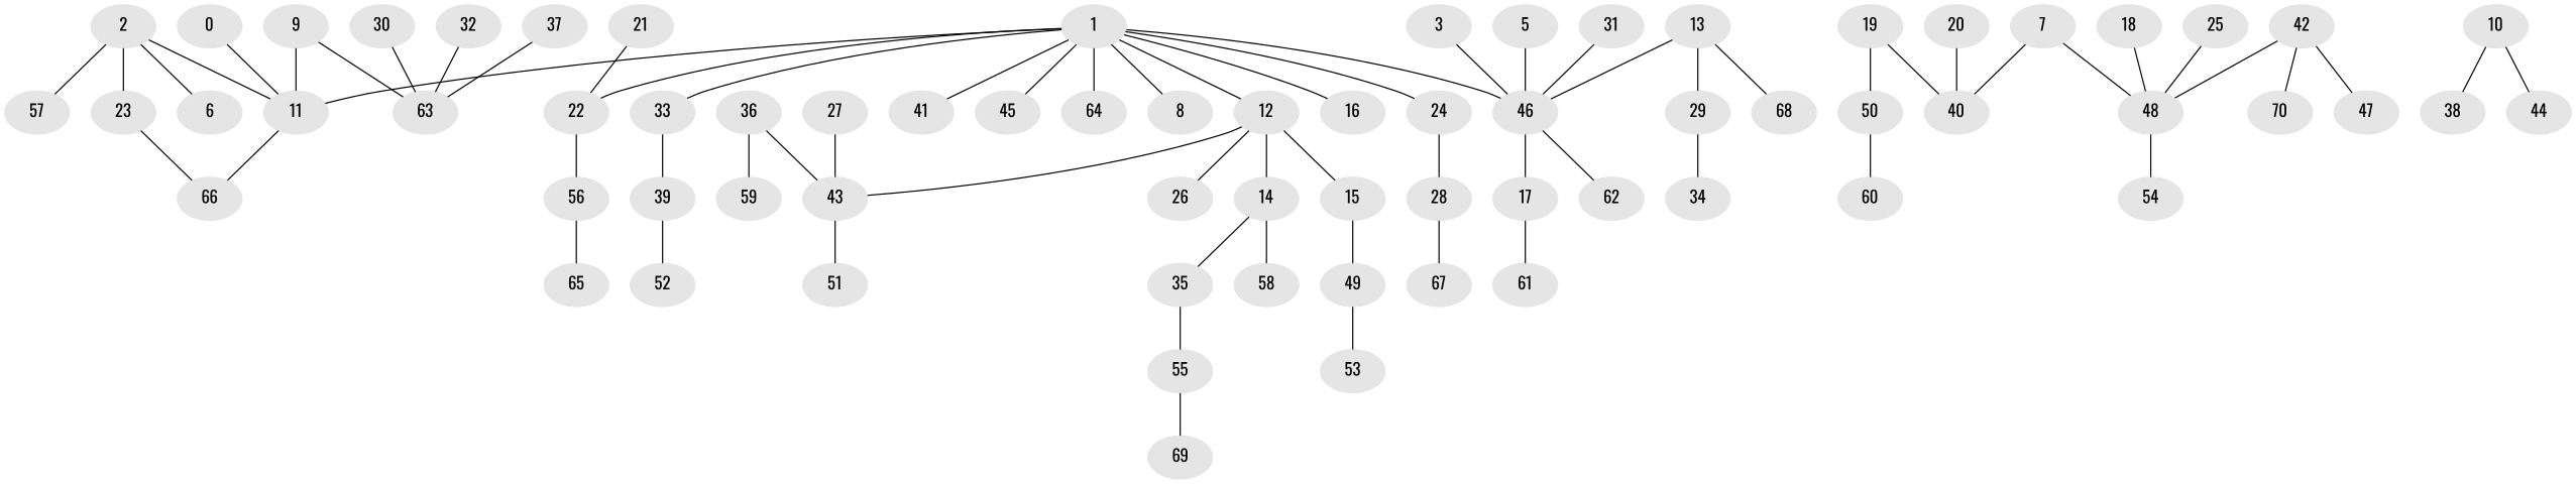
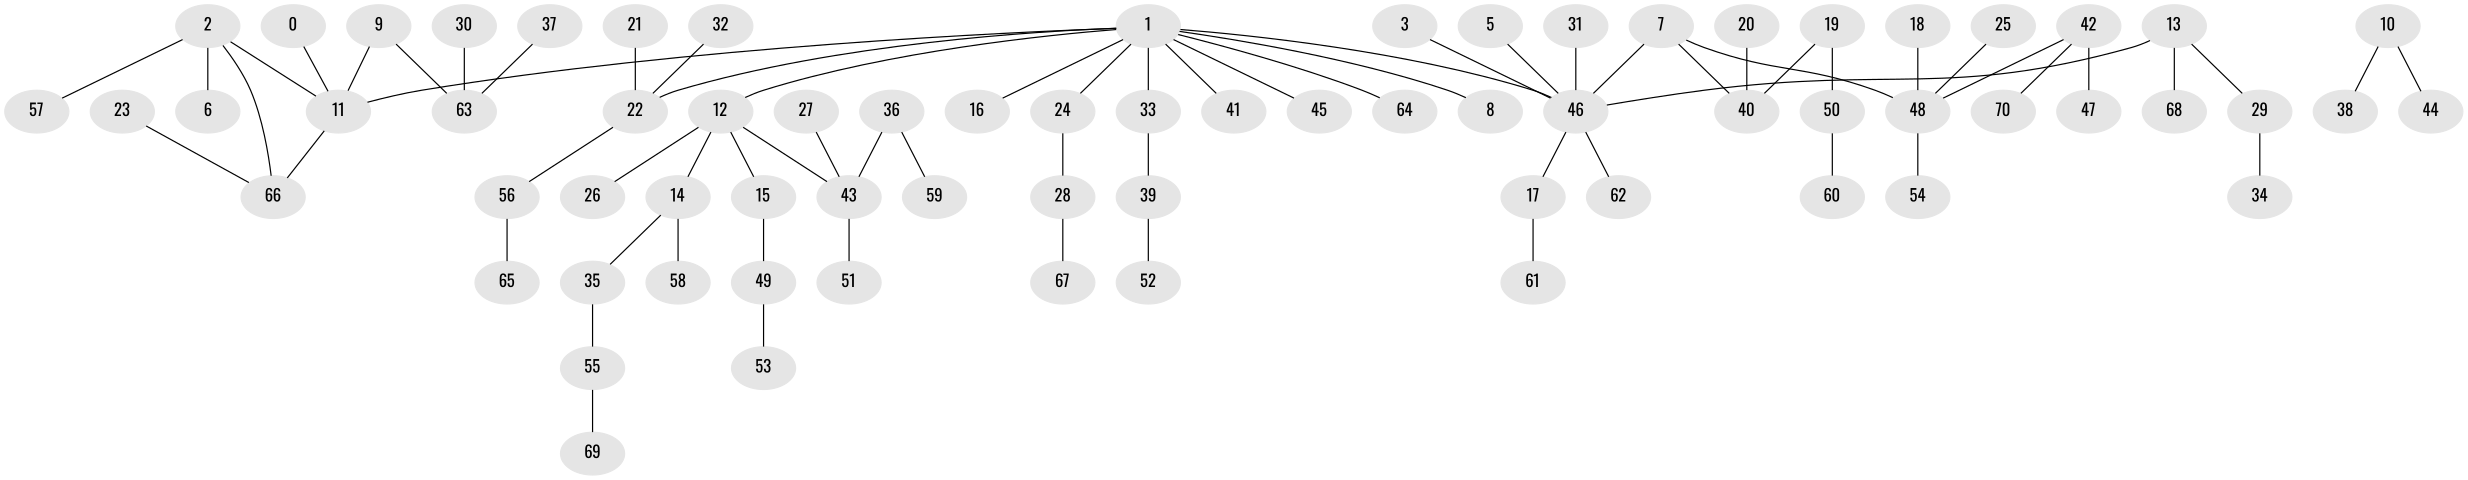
  graph {
    fontname=Oswald
    node [color=gray90 fontname=Oswald style=filled]
    edge [fontname=Oswald weight=1.0]
    1
    8
    11
    12
    16
    22
    24
    33
    41
    45
    46
    64
    66
    14
    15
    26
    43
    56
    28
    39
    17
    62
    2
    6
    23
    57
    3
    n28 [label=0]
    5
    7
    40
    48
    61
    54
    9
    63
    10
    38
    44
    35
    58
    49
    51
    13
    29
    68
    34
    55
    53
    18
    19
    50
    60
    20
    21
    65
    67
    25
    27
    30
    31
    32
    52
    69
    36
    59
    37
    42
    47
    70
    1 -- 8
    1 -- 11
    1 -- 12
    1 -- 16
    1 -- 22
    1 -- 24
    1 -- 33
    1 -- 41
    1 -- 45
    1 -- 46
    1 -- 64
    11 -- 66
    12 -- 14
    12 -- 15
    12 -- 26
    12 -- 43
    22 -- 56
    24 -- 28
    33 -- 39
    46 -- 17
    46 -- 62
    14 -- 35
    14 -- 58
    15 -- 49
    43 -- 51
    56 -- 65
    28 -- 67
    39 -- 52
    17 -- 61
    2 -- 11
    2 -- 6
-   2 -- 23
+   2 -- 66
    2 -- 57
    23 -- 66
    3 -- 46
    n28 -- 11
    5 -- 46
+   7 -- 46
    7 -- 40
    7 -- 48
    48 -- 54
    9 -- 11
    9 -- 63
    10 -- 38
    10 -- 44
    35 -- 55
    49 -- 53
    13 -- 46
    13 -- 29
    13 -- 68
    29 -- 34
    55 -- 69
    18 -- 48
    19 -- 40
    19 -- 50
    50 -- 60
    20 -- 40
    21 -- 22
    25 -- 48
    27 -- 43
    30 -- 63
    31 -- 46
-   32 -- 63
+   32 -- 22
    36 -- 43
    36 -- 59
    37 -- 63
    42 -- 48
    42 -- 47
    42 -- 70
  }
